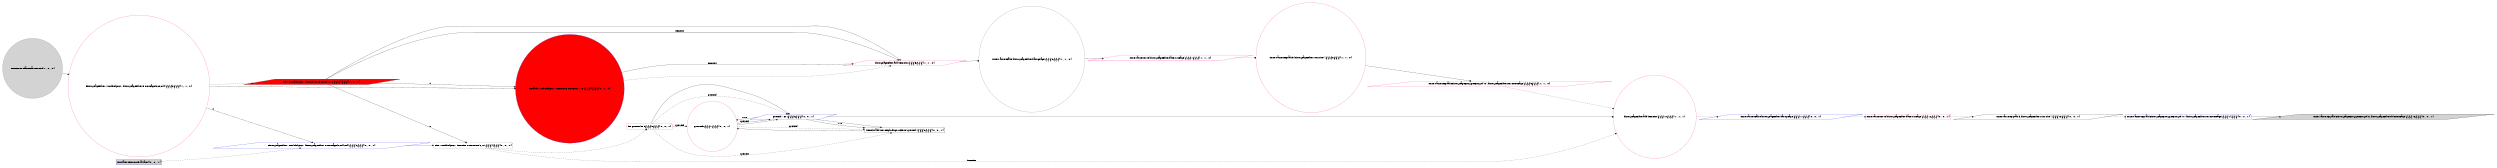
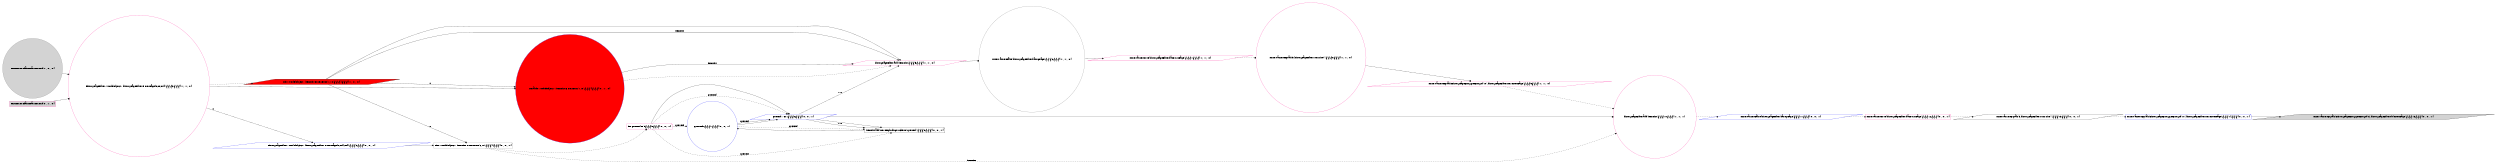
  digraph {
    rankdir=LR
    node [color=deeppink fillcolor=white shape=parallelogram style=filled]
    edge [arrowhead=diamond style=solid]
    n1 [color=gray40 fillcolor=lightgray label="test_newerThan_near_newest['1', '0', '0']" shape=circle]
    n2 [label="HistoryPageFilter<ModelObject> historyPageFilter = newPage(5,8L,null)@@@3@@@['1', '1', '0']" shape=circle]
    n3 [color=blue label="HistoryPageFilter<ModelObject> historyPageFilter = newPage(5,null,null)@@@3@@@['0', '0', '1']"]
    n4 [color=black fillcolor=red label="List<ModelObject> itemList = newRuns(1,10)@@@4@@@['1', '0', '0']"]
    n5 [color=blue fillcolor=red label="Iterable<ModelObject> itemList = newRuns(1,10)@@@4@@@['0', '1', '0']" shape=circle]
+   n6 [fillcolor=lightgray label="test_newerThan_near_newest['0', '1', '0']" shape=note]
    n7 [label="Assert.assertTrue(historyPageFilter.hasDownPage)@@@12@@@['0', '0', '1']" shape=note]
    n8 [color=black label="Assert.assertEquals(5,historyPageFilter.runs.size())@@@13@@@['0', '0', '1']"]
    n9 [color=blue label="Assert.assertEquals(HistoryPageEntry.getEntryId(10),historyPageFilter.newestOnPage)@@@14@@@['0', '0', '1']" shape=note]
    n10 [label="historyPageFilter.add(itemList)@@@10@@@['1', '1', '1']" shape=circle]
    n11 [color=blue label="Assert.assertFalse(historyPageFilter.hasUpPage)@@@11@@@['0', '0', '1']"]
-   n12 [color=blue fillcolor=lightgray label="test_laterItemsNotEvaluated['0', '0', '1']" shape=note]
    n13 [color=gray40 label="List<ModelObject> itemList = newRuns(6,10)@@@4@@@['0', '0', '1']" shape=note]
    n14 [color=black fillcolor=lightgray label="Assert.assertEquals(HistoryPageEntry.getEntryId(6),historyPageFilter.oldestOnPage)@@@15@@@['0', '0', '1']"]
-   n15 [label="queueId--@@@7@@@['0', '0', '1']" shape=circle]
+   n15 [color=blue label="queueId--@@@7@@@['0', '0', '1']" shape=circle]
    n16 [color=blue label="queueId >= 1@@@6@@@['0', '0', '1']"]
    n17 [color=black label="itemList.add(new ExplodingMockRun(queueId))@@@8@@@['0', '0', '1']" shape=note]
    n18 [label="historyPageFilter.add(itemList)@@@5@@@['1', '1', '0']"]
    n19 [color=gray40 label="Assert.assertFalse(historyPageFilter.hasUpPage)@@@6@@@['1', '1', '0']" shape=circle]
    n20 [label="Assert.assertTrue(historyPageFilter.hasDownPage)@@@7@@@['1', '1', '0']"]
    n21 [label="int queueId = 5@@@5@@@['0', '0', '1']" shape=note]
    n22 [label="Assert.assertEquals(5,historyPageFilter.runs.size())@@@8@@@['1', '1', '0']" shape=circle]
    n23 [label="Assert.assertEquals(HistoryPageEntry.getEntryId(10),historyPageFilter.newestOnPage)@@@9@@@['1', '1', '0']"]
    n1 -> n2
    n2 -> n3 [label=0]
    n2 -> n4 [arrowhead=dot style=dashed]
    n2 -> n5 [arrowhead=box]
    n3 -> n13
    n4 -> n5 [label=0]
    n4 -> n13 [arrowhead=box label=0]
    n4 -> n18
    n4 -> n18 [label=itemList]
    n5 -> n18 [label=itemList]
    n5 -> n18 [style=dashed]
+   n6 -> n2 [arrowhead=box]
    n7 -> n8 [arrowhead=dot style=dashed]
    n8 -> n9 [arrowhead=dot style=dashed]
    n9 -> n14 [arrowhead=dot]
    n10 -> n11 [arrowhead=dot style=dashed]
    n11 -> n7 [arrowhead=dot style=dashed]
-   n12 -> n3 [arrowhead=dot style=dashed]
    n13 -> n10 [label=itemList style=dashed]
    n13 -> n21 [arrowhead=box style=dashed]
    n15 -> n16 [arrowhead=dot label=queueId]
    n15 -> n16 [arrowhead=dot]
    n15 -> n17 [label=queueId style=dashed]
    n16 -> n10 [arrowhead=box]
-   n16 -> n15 [arrowhead=dot label=true]
+   n16 -> n18 [arrowhead=dot label=true]
    n16 -> n17 [label=true]
    n16 -> n17
    n17 -> n15 [arrowhead=dot]
    n18 -> n19 [arrowhead=box]
    n19 -> n20 [arrowhead=dot]
    n20 -> n22 [arrowhead=box style=dashed]
    n21 -> n15 [label=queueId]
    n21 -> n16 [arrowhead=box]
    n21 -> n16 [arrowhead=box label=queueId style=dashed]
    n21 -> n17 [arrowhead=dot label=queueId style=dashed]
    n22 -> n23 [arrowhead=box]
    n23 -> n10 [style=dashed]
  }
